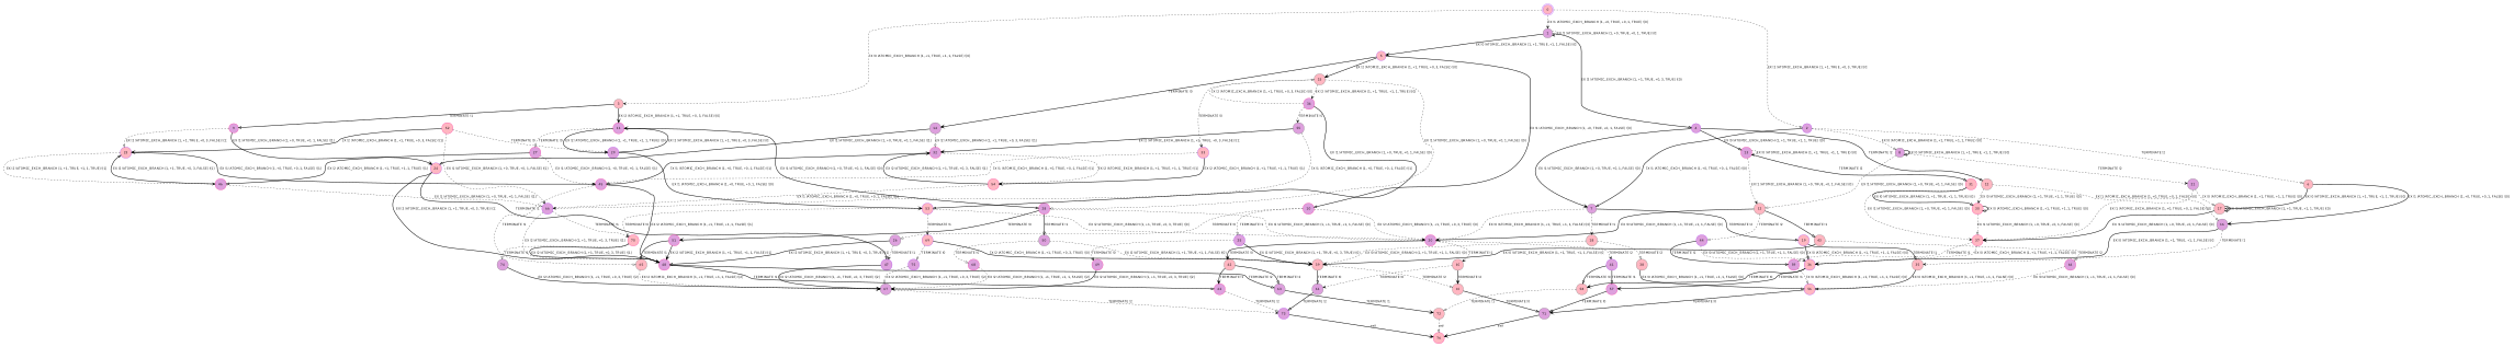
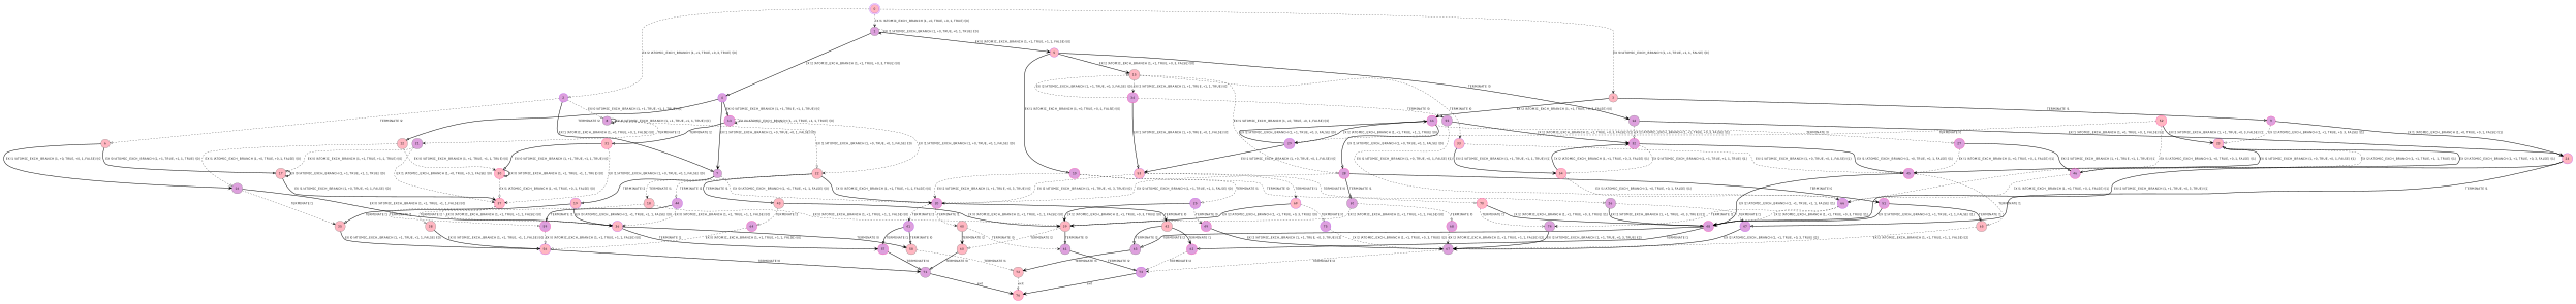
  digraph {
    fontname="IBM Plex Sans"
    node [color=gray40 fillcolor=plum fontname="IBM Plex Sans" shape=circle style=filled]
    edge [arrowhead=onormal fontname="IBM Plex Sans" style=bold]
    0 [color=purple fillcolor=lightpink peripheries=2]
    1
    2 [color=purple]
    3 [fillcolor=lightpink]
    4 [color=purple]
    5 [color=purple fillcolor=lightpink]
    6 [fillcolor=lightpink]
    7
    8
    9 [color=deeppink]
    11 [color=deeppink]
    12 [fillcolor=lightpink]
    13 [color=deeppink]
    10 [color=deeppink]
    14
    15 [fillcolor=lightpink]
    16
    17 [fillcolor=lightpink]
    18 [fillcolor=lightpink]
    19 [color=purple fillcolor=lightpink]
    20 [color=deeppink]
    21
    22 [fillcolor=lightpink]
    23 [color=purple fillcolor=lightpink]
    24 [color=purple fillcolor=lightpink]
    25 [color=purple]
    26
    27 [color=deeppink]
    28 [color=deeppink]
    29 [color=purple]
    30 [color=deeppink fillcolor=lightpink]
    31 [color=deeppink fillcolor=lightpink]
    32 [color=deeppink]
    33 [color=purple fillcolor=lightpink]
    34 [color=deeppink]
    35 [fillcolor=lightpink]
    36 [color=purple fillcolor=lightpink]
    37 [color=deeppink fillcolor=lightpink]
    38 [fillcolor=lightpink]
    39 [fillcolor=lightpink]
    40 [fillcolor=lightpink]
    41 [color=purple]
    42 [fillcolor=lightpink]
    43 [fillcolor=lightpink]
    44 [color=purple]
    45 [color=deeppink]
    46 [color=deeppink]
    47 [color=purple]
    48 [color=deeppink]
    49 [color=deeppink]
    50
    51 [color=deeppink]
    53 [color=purple fillcolor=lightpink]
    54 [color=deeppink fillcolor=lightpink]
    55
    56 [color=purple fillcolor=lightpink]
    57 [color=deeppink]
    58 [fillcolor=lightpink]
    59 [color=deeppink]
    60 [fillcolor=lightpink]
    61
    62 [color=deeppink]
    63
    64 [color=deeppink]
    65 [fillcolor=lightpink]
    66 [color=purple]
    67
    68 [color=deeppink]
    52 [color=deeppink fillcolor=lightpink]
    69 [color=purple fillcolor=lightpink]
    70 [color=deeppink fillcolor=lightpink]
    71
    72 [fillcolor=lightpink]
    73 [color=purple]
    74
    75 [color=purple]
    76 [color=deeppink fillcolor=lightpink]
    0 -> 1 [arrowhead=vee label="EX !1 !ATOMIC_EXCH_BRANCH (1, +0, TRUE, +0, 1, TRUE) !{0}" style=dashed]
    0 -> 2 [label="EX !2 !ATOMIC_EXCH_BRANCH (1, +1, TRUE, +0, 3, TRUE) !{0}" style=dashed]
    0 -> 3 [arrowhead=vee label="EX !0 !ATOMIC_EXCH_BRANCH (1, +1, TRUE, +1, 1, FALSE) !{0}" style=dashed]
    1 -> 1 [arrowhead=vee label="EX !1 !ATOMIC_EXCH_BRANCH (1, +0, TRUE, +0, 1, TRUE) !{0}" style=dashed]
    1 -> 4 [label="EX !2 !ATOMIC_EXCH_BRANCH (1, +1, TRUE, +0, 3, TRUE) !{0}"]
    1 -> 5 [arrowhead=vee label="EX !0 !ATOMIC_EXCH_BRANCH (1, +1, TRUE, +1, 1, FALSE) !{0}"]
    2 -> 6 [label="TERMINATE !2" style=dashed]
    2 -> 7 [label="EX !1 !ATOMIC_EXCH_BRANCH (1, +0, TRUE, +0, 1, FALSE) !{0}"]
    2 -> 8 [label="EX !0 !ATOMIC_EXCH_BRANCH (1, +1, TRUE, +1, 1, TRUE) !{0}" style=dashed]
    3 -> 9 [label="TERMINATE !1"]
    3 -> 11 [arrowhead=vee label="EX !2 !ATOMIC_EXCH_BRANCH (1, +1, TRUE, +0, 3, FALSE) !{0}"]
    4 -> 7 [arrowhead=vee label="EX !1 !ATOMIC_EXCH_BRANCH (1, +0, TRUE, +0, 1, FALSE) !{0}"]
    4 -> 12 [label="TERMINATE !2"]
    4 -> 13 [label="EX !0 !ATOMIC_EXCH_BRANCH (1, +1, TRUE, +1, 1, TRUE) !{0}"]
    5 -> 10 [label="EX !1 !ATOMIC_EXCH_BRANCH (1, +0, TRUE, +0, 1, FALSE) !{0}"]
    5 -> 14 [arrowhead=vee label="TERMINATE !0"]
    5 -> 15 [arrowhead=vee label="EX !2 !ATOMIC_EXCH_BRANCH (1, +1, TRUE, +0, 3, FALSE) !{0}"]
    6 -> 16 [arrowhead=vee label="EX !1 !ATOMIC_EXCH_BRANCH (1, +0, TRUE, +0, 1, FALSE) !{0}"]
    6 -> 17 [label="EX !0 !ATOMIC_EXCH_BRANCH (1, +1, TRUE, +1, 1, TRUE) !{0}"]
    7 -> 18 [arrowhead=vee label="TERMINATE !1" style=dashed]
    7 -> 19 [label="TERMINATE !2"]
    7 -> 20 [label="EX !0 !ATOMIC_EXCH_BRANCH (1, +1, TRUE, +1, 1, FALSE) !{0}" style=dashed]
    8 -> 8 [label="EX !0 !ATOMIC_EXCH_BRANCH (1, +1, TRUE, +1, 1, TRUE) !{0}"]
    8 -> 21 [arrowhead=vee label="TERMINATE !2" style=dashed]
    8 -> 22 [label="EX !1 !ATOMIC_EXCH_BRANCH (1, +0, TRUE, +0, 1, FALSE) !{0}" style=dashed]
    9 -> 23 [label="EX !2 !ATOMIC_EXCH_BRANCH (1, +1, TRUE, +0, 3, FALSE) !{1}" style=dashed]
    9 -> 24 [arrowhead=vee label="EX !1 !ATOMIC_EXCH_BRANCH (1, +0, TRUE, +0, 1, FALSE) !{1}"]
    11 -> 27 [label="TERMINATE !0" style=dashed]
    11 -> 28 [label="EX !1 !ATOMIC_EXCH_BRANCH (1, +0, TRUE, +0, 1, FALSE) !{0}"]
    11 -> 29 [label="EX !2 !ATOMIC_EXCH_BRANCH (1, +1, TRUE, +1, 1, TRUE) !{0}"]
    12 -> 16 [label="EX !1 !ATOMIC_EXCH_BRANCH (1, +0, TRUE, +0, 1, FALSE) !{0}" style=dashed]
    12 -> 30 [arrowhead=vee label="EX !0 !ATOMIC_EXCH_BRANCH (1, +1, TRUE, +1, 1, TRUE) !{0}" style=dashed]
    13 -> 13 [arrowhead=vee label="EX !0 !ATOMIC_EXCH_BRANCH (1, +1, TRUE, +1, 1, TRUE) !{0}" style=dashed]
    13 -> 22 [arrowhead=vee label="EX !1 !ATOMIC_EXCH_BRANCH (1, +0, TRUE, +0, 1, FALSE) !{0}" style=dashed]
    13 -> 31 [label="TERMINATE !2"]
    10 -> 20 [arrowhead=vee label="EX !2 !ATOMIC_EXCH_BRANCH (1, +1, TRUE, +0, 3, TRUE) !{0}" style=dashed]
    10 -> 25 [label="TERMINATE !1" style=dashed]
    10 -> 26 [label="TERMINATE !0" style=dashed]
    14 -> 24 [label="EX !1 !ATOMIC_EXCH_BRANCH (1, +0, TRUE, +0, 1, FALSE) !{1}"]
    14 -> 32 [label="EX !2 !ATOMIC_EXCH_BRANCH (1, +1, TRUE, +0, 3, FALSE) !{1}" style=dashed]
    15 -> 28 [label="EX !1 !ATOMIC_EXCH_BRANCH (1, +0, TRUE, +0, 1, FALSE) !{0}" style=dashed]
    15 -> 33 [arrowhead=vee label="TERMINATE !0" style=dashed]
    15 -> 34 [arrowhead=vee label="EX !2 !ATOMIC_EXCH_BRANCH (1, +1, TRUE, +1, 1, TRUE) !{0}" style=dashed]
    16 -> 35 [arrowhead=vee label="TERMINATE !1" style=dashed]
    16 -> 36 [arrowhead=vee label="EX !0 !ATOMIC_EXCH_BRANCH (1, +1, TRUE, +1, 1, FALSE) !{0}"]
    17 -> 17 [label="EX !0 !ATOMIC_EXCH_BRANCH (1, +1, TRUE, +1, 1, TRUE) !{0}"]
    17 -> 37 [arrowhead=vee label="EX !1 !ATOMIC_EXCH_BRANCH (1, +0, TRUE, +0, 1, FALSE) !{0}"]
    18 -> 38 [label="TERMINATE !2" style=dashed]
    18 -> 39 [label="EX !0 !ATOMIC_EXCH_BRANCH (1, +1, TRUE, +1, 1, FALSE) !{0}" style=dashed]
    19 -> 35 [label="TERMINATE !1"]
    19 -> 36 [label="EX !0 !ATOMIC_EXCH_BRANCH (1, +1, TRUE, +1, 1, FALSE) !{0}"]
    20 -> 40 [arrowhead=vee label="TERMINATE !1" style=dashed]
    20 -> 41 [arrowhead=vee label="TERMINATE !2" style=dashed]
    20 -> 42 [arrowhead=vee label="TERMINATE !0"]
    21 -> 17 [label="EX !0 !ATOMIC_EXCH_BRANCH (1, +1, TRUE, +1, 1, TRUE) !{0}" style=dashed]
    21 -> 37 [arrowhead=vee label="EX !1 !ATOMIC_EXCH_BRANCH (1, +0, TRUE, +0, 1, FALSE) !{0}" style=dashed]
    22 -> 20 [arrowhead=vee label="EX !0 !ATOMIC_EXCH_BRANCH (1, +1, TRUE, +1, 1, FALSE) !{0}"]
    22 -> 43 [label="TERMINATE !1"]
    22 -> 44 [label="TERMINATE !2" style=dashed]
    23 -> 45 [label="EX !1 !ATOMIC_EXCH_BRANCH (1, +0, TRUE, +0, 1, FALSE) !{1}"]
    23 -> 46 [arrowhead=vee label="EX !2 !ATOMIC_EXCH_BRANCH (1, +1, TRUE, +1, 1, TRUE) !{1}" style=dashed]
    24 -> 47 [label="TERMINATE !1"]
    24 -> 48 [label="EX !2 !ATOMIC_EXCH_BRANCH (1, +1, TRUE, +0, 3, TRUE) !{1}"]
    25 -> 39 [arrowhead=vee label="EX !2 !ATOMIC_EXCH_BRANCH (1, +1, TRUE, +0, 3, TRUE) !{0}"]
    25 -> 49 [arrowhead=vee label="TERMINATE !0" style=dashed]
    26 -> 47 [arrowhead=vee label="TERMINATE !1" style=dashed]
    26 -> 48 [label="EX !2 !ATOMIC_EXCH_BRANCH (1, +1, TRUE, +0, 3, TRUE) !{1}"]
    27 -> 45 [arrowhead=vee label="EX !1 !ATOMIC_EXCH_BRANCH (1, +0, TRUE, +0, 1, FALSE) !{1}" style=dashed]
    27 -> 46 [label="EX !2 !ATOMIC_EXCH_BRANCH (1, +1, TRUE, +1, 1, TRUE) !{1}"]
    28 -> 20 [label="EX !2 !ATOMIC_EXCH_BRANCH (1, +1, TRUE, +1, 1, FALSE) !{0}" style=dashed]
    28 -> 50 [label="TERMINATE !1"]
    28 -> 51 [arrowhead=vee label="TERMINATE !0"]
    29 -> 11 [arrowhead=vee label="EX !2 !ATOMIC_EXCH_BRANCH (1, +1, TRUE, +0, 3, FALSE) !{0}"]
    29 -> 53 [arrowhead=vee label="EX !1 !ATOMIC_EXCH_BRANCH (1, +0, TRUE, +0, 1, FALSE) !{0}"]
    30 -> 30 [label="EX !0 !ATOMIC_EXCH_BRANCH (1, +1, TRUE, +1, 1, TRUE) !{0}"]
    30 -> 37 [label="EX !1 !ATOMIC_EXCH_BRANCH (1, +0, TRUE, +0, 1, FALSE) !{0}" style=dashed]
    31 -> 30 [label="EX !0 !ATOMIC_EXCH_BRANCH (1, +1, TRUE, +1, 1, TRUE) !{0}"]
    31 -> 37 [arrowhead=vee label="EX !1 !ATOMIC_EXCH_BRANCH (1, +0, TRUE, +0, 1, FALSE) !{0}" style=dashed]
    32 -> 45 [label="EX !1 !ATOMIC_EXCH_BRANCH (1, +0, TRUE, +0, 1, FALSE) !{1}"]
    32 -> 54 [label="EX !2 !ATOMIC_EXCH_BRANCH (1, +1, TRUE, +1, 1, TRUE) !{1}" style=dashed]
    33 -> 45 [label="EX !1 !ATOMIC_EXCH_BRANCH (1, +0, TRUE, +0, 1, FALSE) !{1}" style=dashed]
    33 -> 54 [arrowhead=vee label="EX !2 !ATOMIC_EXCH_BRANCH (1, +1, TRUE, +1, 1, TRUE) !{1}"]
    34 -> 15 [label="EX !2 !ATOMIC_EXCH_BRANCH (1, +1, TRUE, +0, 3, FALSE) !{0}" style=dashed]
    34 -> 53 [label="EX !1 !ATOMIC_EXCH_BRANCH (1, +0, TRUE, +0, 1, FALSE) !{0}"]
    34 -> 55 [arrowhead=vee label="TERMINATE !0" style=dashed]
    35 -> 56 [label="EX !0 !ATOMIC_EXCH_BRANCH (1, +1, TRUE, +1, 1, FALSE) !{0}"]
    36 -> 57 [arrowhead=vee label="TERMINATE !1"]
    36 -> 58 [arrowhead=vee label="TERMINATE !0"]
    37 -> 36 [label="EX !0 !ATOMIC_EXCH_BRANCH (1, +1, TRUE, +1, 1, FALSE) !{0}" style=dashed]
    37 -> 59 [label="TERMINATE !1" style=dashed]
    38 -> 56 [label="EX !0 !ATOMIC_EXCH_BRANCH (1, +1, TRUE, +1, 1, FALSE) !{0}"]
    39 -> 60 [label="TERMINATE !2" style=dashed]
    39 -> 61 [label="TERMINATE !0"]
    40 -> 60 [arrowhead=vee label="TERMINATE !2"]
    40 -> 61 [arrowhead=vee label="TERMINATE !0" style=dashed]
    41 -> 57 [label="TERMINATE !1"]
    41 -> 58 [label="TERMINATE !0"]
    42 -> 62 [arrowhead=vee label="TERMINATE !1"]
    42 -> 63 [label="TERMINATE !2"]
    43 -> 39 [arrowhead=vee label="EX !0 !ATOMIC_EXCH_BRANCH (1, +1, TRUE, +1, 1, FALSE) !{0}"]
    43 -> 64 [label="TERMINATE !2" style=dashed]
    44 -> 36 [arrowhead=vee label="EX !0 !ATOMIC_EXCH_BRANCH (1, +1, TRUE, +1, 1, FALSE) !{0}" style=dashed]
    44 -> 59 [label="TERMINATE !1"]
    45 -> 48 [arrowhead=vee label="EX !2 !ATOMIC_EXCH_BRANCH (1, +1, TRUE, +1, 1, FALSE) !{1}"]
    45 -> 65 [label="TERMINATE !1" style=dashed]
    46 -> 23 [label="EX !2 !ATOMIC_EXCH_BRANCH (1, +1, TRUE, +0, 3, FALSE) !{1}"]
    46 -> 66 [label="EX !1 !ATOMIC_EXCH_BRANCH (1, +0, TRUE, +0, 1, FALSE) !{1}" style=dashed]
    47 -> 67 [arrowhead=vee label="EX !2 !ATOMIC_EXCH_BRANCH (1, +1, TRUE, +0, 3, TRUE) !{2}"]
    48 -> 62 [label="TERMINATE !1"]
    48 -> 63 [label="TERMINATE !2"]
    49 -> 67 [arrowhead=vee label="EX !2 !ATOMIC_EXCH_BRANCH (1, +1, TRUE, +0, 3, TRUE) !{2}"]
    50 -> 39 [label="EX !2 !ATOMIC_EXCH_BRANCH (1, +1, TRUE, +1, 1, FALSE) !{0}" style=dashed]
    50 -> 68 [label="TERMINATE !0" style=dashed]
    51 -> 48 [arrowhead=vee label="EX !2 !ATOMIC_EXCH_BRANCH (1, +1, TRUE, +1, 1, FALSE) !{1}"]
    51 -> 65 [label="TERMINATE !1"]
    53 -> 20 [arrowhead=vee label="EX !2 !ATOMIC_EXCH_BRANCH (1, +1, TRUE, +0, 3, TRUE) !{0}" style=dashed]
    53 -> 69 [arrowhead=vee label="TERMINATE !1" style=dashed]
    53 -> 70 [label="TERMINATE !0" style=dashed]
    54 -> 32 [arrowhead=vee label="EX !2 !ATOMIC_EXCH_BRANCH (1, +1, TRUE, +0, 3, FALSE) !{1}"]
    54 -> 66 [label="EX !1 !ATOMIC_EXCH_BRANCH (1, +0, TRUE, +0, 1, FALSE) !{1}" style=dashed]
    55 -> 32 [arrowhead=vee label="EX !2 !ATOMIC_EXCH_BRANCH (1, +1, TRUE, +0, 3, FALSE) !{1}"]
    55 -> 66 [arrowhead=vee label="EX !1 !ATOMIC_EXCH_BRANCH (1, +0, TRUE, +0, 1, FALSE) !{1}" style=dashed]
    56 -> 71 [arrowhead=vee label="TERMINATE !0"]
    57 -> 71 [label="TERMINATE !0"]
    58 -> 72 [label="TERMINATE !1" style=dashed]
    59 -> 56 [label="EX !0 !ATOMIC_EXCH_BRANCH (1, +1, TRUE, +1, 1, FALSE) !{0}" style=dashed]
    60 -> 71 [label="TERMINATE !0"]
    61 -> 73 [label="TERMINATE !2"]
    62 -> 73 [label="TERMINATE !2" style=dashed]
    63 -> 72 [arrowhead=vee label="TERMINATE !1"]
    64 -> 56 [label="EX !0 !ATOMIC_EXCH_BRANCH (1, +1, TRUE, +1, 1, FALSE) !{0}" style=dashed]
    65 -> 67 [arrowhead=vee label="EX !2 !ATOMIC_EXCH_BRANCH (1, +1, TRUE, +1, 1, FALSE) !{2}" style=dashed]
    66 -> 48 [label="EX !2 !ATOMIC_EXCH_BRANCH (1, +1, TRUE, +0, 3, TRUE) !{1}" style=dashed]
-   66 -> 70 [arrowhead=vee label="TERMINATE !1" style=dashed]
+   66 -> 74 [arrowhead=vee label="TERMINATE !1" style=dashed]
    67 -> 73 [arrowhead=vee label="TERMINATE !2" style=dashed]
    68 -> 67 [arrowhead=vee label="EX !2 !ATOMIC_EXCH_BRANCH (1, +1, TRUE, +1, 1, FALSE) !{2}" style=dashed]
    52 -> 23 [arrowhead=vee label="EX !2 !ATOMIC_EXCH_BRANCH (1, +1, TRUE, +0, 3, FALSE) !{1}"]
    52 -> 29 [arrowhead=vee label="TERMINATE !0" style=dashed]
    52 -> 66 [arrowhead=vee label="EX !1 !ATOMIC_EXCH_BRANCH (1, +0, TRUE, +0, 1, FALSE) !{1}" style=dashed]
    69 -> 39 [arrowhead=vee label="EX !2 !ATOMIC_EXCH_BRANCH (1, +1, TRUE, +0, 3, TRUE) !{0}"]
    69 -> 75 [label="TERMINATE !0" style=dashed]
    70 -> 48 [label="EX !2 !ATOMIC_EXCH_BRANCH (1, +1, TRUE, +0, 3, TRUE) !{1}"]
    70 -> 74 [label="TERMINATE !1" style=dashed]
    71 -> 76 [arrowhead=vee label=exit]
    72 -> 76 [label=exit style=dashed]
    73 -> 76 [arrowhead=vee label=exit]
    74 -> 67 [arrowhead=vee label="EX !2 !ATOMIC_EXCH_BRANCH (1, +1, TRUE, +0, 3, TRUE) !{2}"]
    75 -> 67 [label="EX !2 !ATOMIC_EXCH_BRANCH (1, +1, TRUE, +0, 3, TRUE) !{2}" style=dashed]
  }
